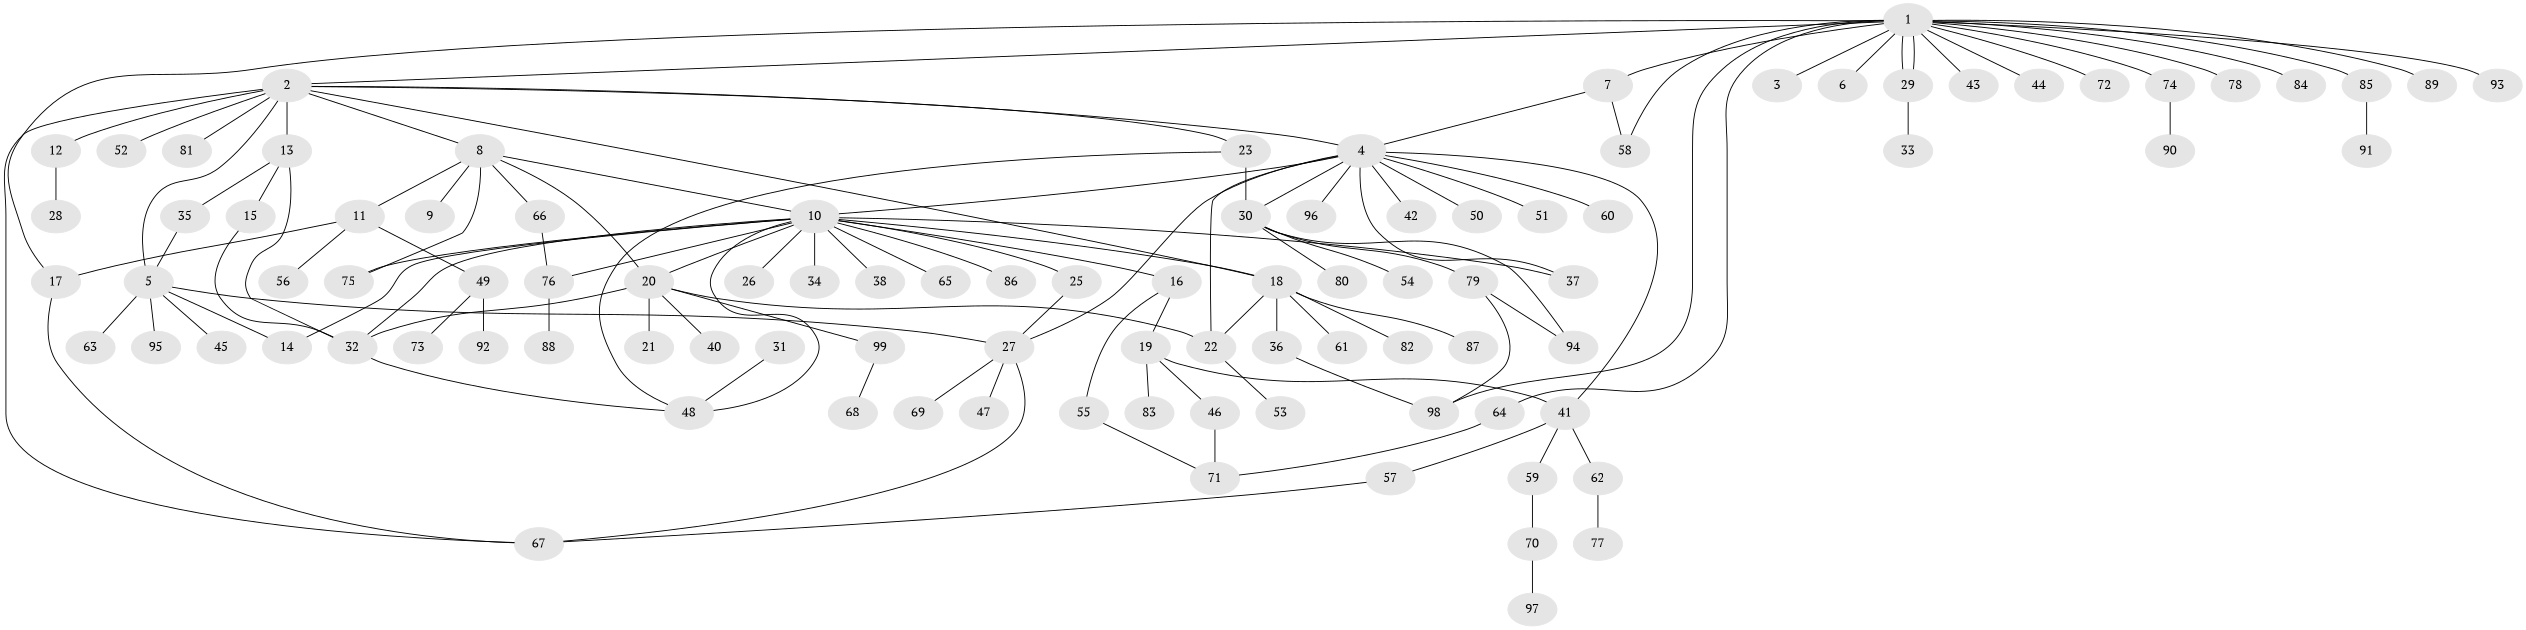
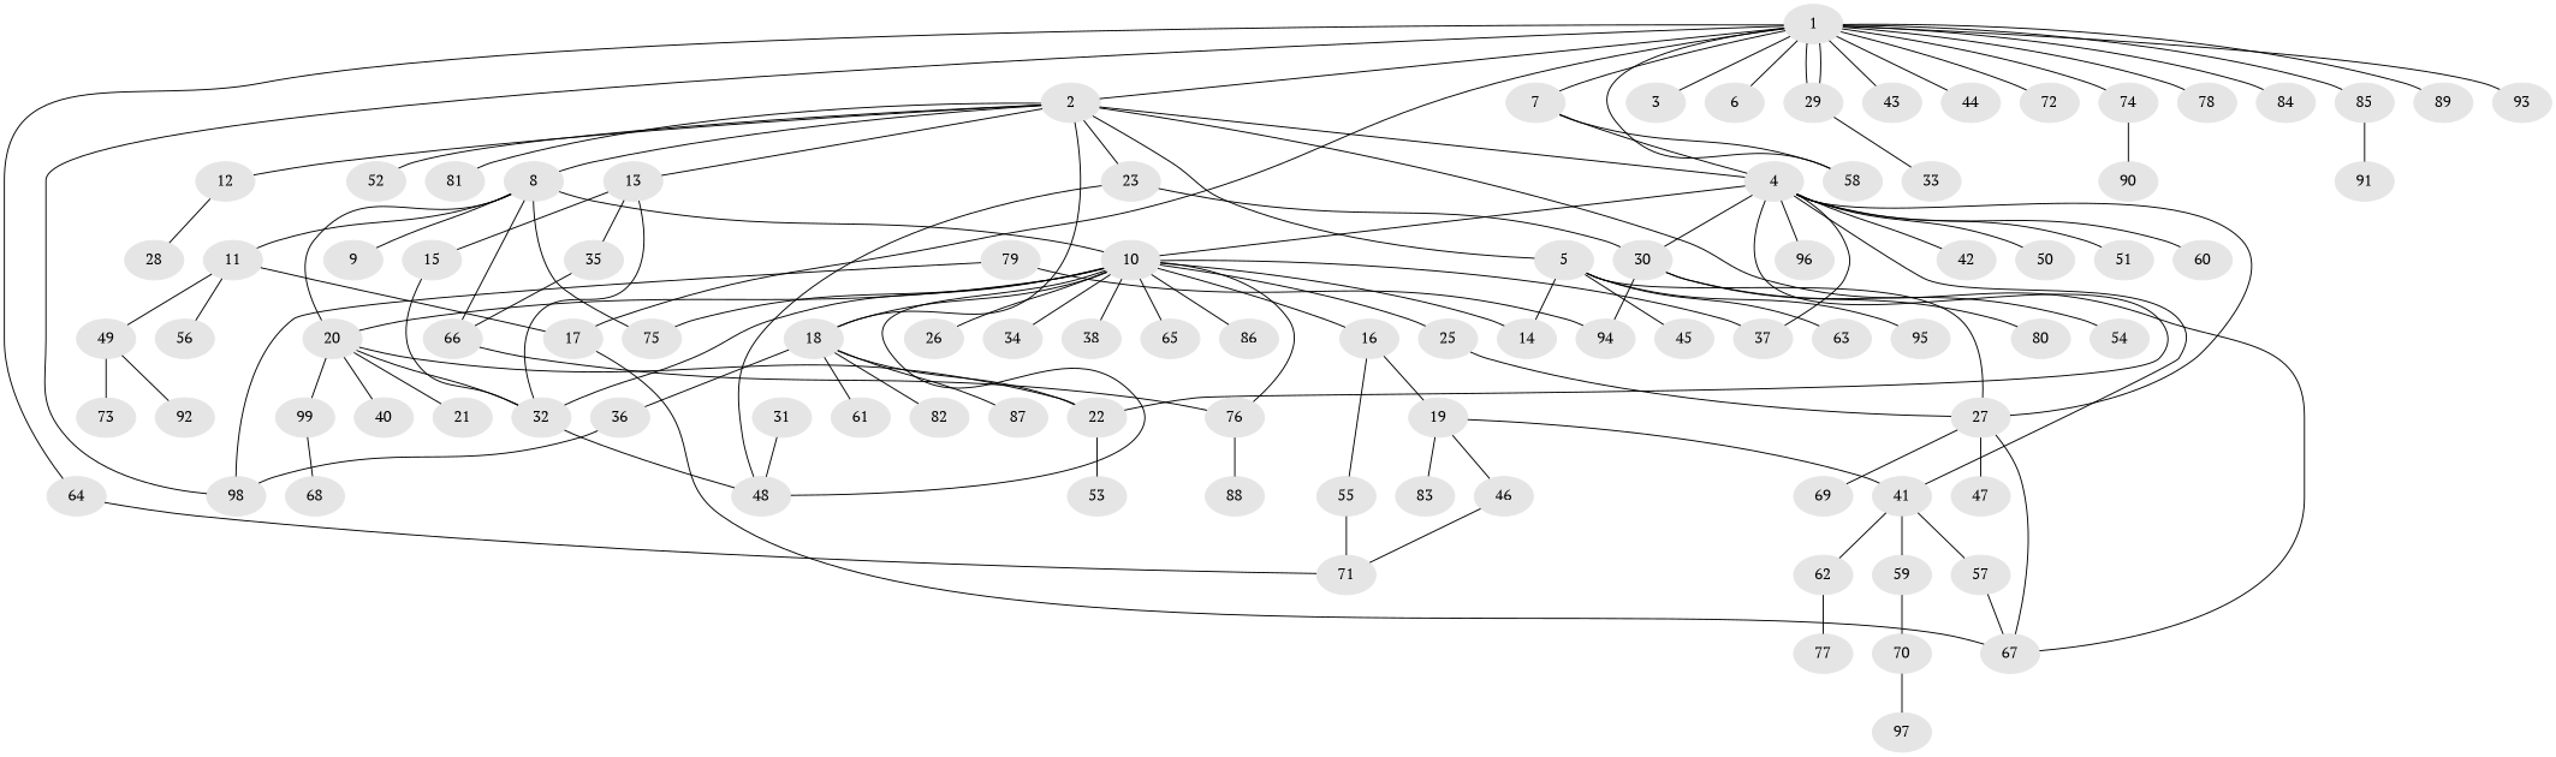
  graph {
    fontname="PT Serif"
    node [color=gray90 fontname="PT Serif" style=filled]
    edge [fontname="PT Serif"]
    1
    2
    3
    6
    7
    17
    29
    43
    44
    58
    64
    72
    74
    78
    84
    85
    89
    93
    98
    4
    5
    8
    12
    13
    18
    23
    52
    67
    81
    10
    22
    27
    30
    37
    41
    42
    50
    51
    60
    96
    33
    71
    90
    91
    14
    45
    63
    95
    9
    11
    20
    75
    66
    28
    32
    15
    35
    36
    61
    82
    87
    48
    16
    25
    26
    34
    38
    65
    76
    86
    53
    47
    69
    54
    79
    80
    94
    57
    59
    62
    49
    56
    21
    n84 [label=99]
    40
    31
    19
    55
    88
    73
    92
    46
    83
    68
    70
    77
    97
    1 -- 2
    1 -- 3
    1 -- 6
    1 -- 7
    1 -- 17
    1 -- 29
    1 -- 29
    1 -- 43
    1 -- 44
    1 -- 58
    1 -- 64
    1 -- 72
    1 -- 74
    1 -- 78
    1 -- 84
    1 -- 85
    1 -- 89
    1 -- 93
    1 -- 98
    2 -- 4
    2 -- 5
    2 -- 8
    2 -- 12
    2 -- 13
    2 -- 18
    2 -- 23
    2 -- 52
    2 -- 67
    2 -- 81
    7 -- 58
    7 -- 4
    17 -- 67
    29 -- 33
    64 -- 71
    74 -- 90
    85 -- 91
    4 -- 10
    4 -- 22
    4 -- 27
    4 -- 30
    4 -- 37
    4 -- 41
    4 -- 42
    4 -- 50
    4 -- 51
    4 -- 60
    4 -- 96
    5 -- 27
    5 -- 14
    5 -- 45
    5 -- 63
    5 -- 95
    8 -- 10
    8 -- 9
    8 -- 11
    8 -- 20
    8 -- 75
    8 -- 66
    12 -- 28
    13 -- 32
    13 -- 15
    13 -- 35
    18 -- 22
    18 -- 36
    18 -- 61
    18 -- 82
    18 -- 87
    23 -- 30
    23 -- 48
    10 -- 18
    10 -- 37
    10 -- 14
    10 -- 20
    10 -- 75
    10 -- 32
    10 -- 48
    10 -- 16
    10 -- 25
    10 -- 26
    10 -- 34
    10 -- 38
    10 -- 65
    10 -- 76
    10 -- 86
    22 -- 53
    27 -- 67
    27 -- 47
    27 -- 69
    30 -- 54
-   30 -- 79
    30 -- 80
    30 -- 94
    41 -- 57
    41 -- 59
    41 -- 62
    11 -- 17
    11 -- 49
    11 -- 56
    20 -- 22
    20 -- 32
    20 -- 21
    20 -- n84
    20 -- 40
    66 -- 76
    32 -- 48
    15 -- 32
-   35 -- 5
+   35 -- 66
    36 -- 98
    16 -- 19
    16 -- 55
    25 -- 27
    76 -- 88
    79 -- 98
    79 -- 94
    57 -- 67
    59 -- 70
    62 -- 77
    49 -- 73
    49 -- 92
    n84 -- 68
    31 -- 48
    19 -- 41
    19 -- 46
    19 -- 83
    55 -- 71
    46 -- 71
    70 -- 97
  }
